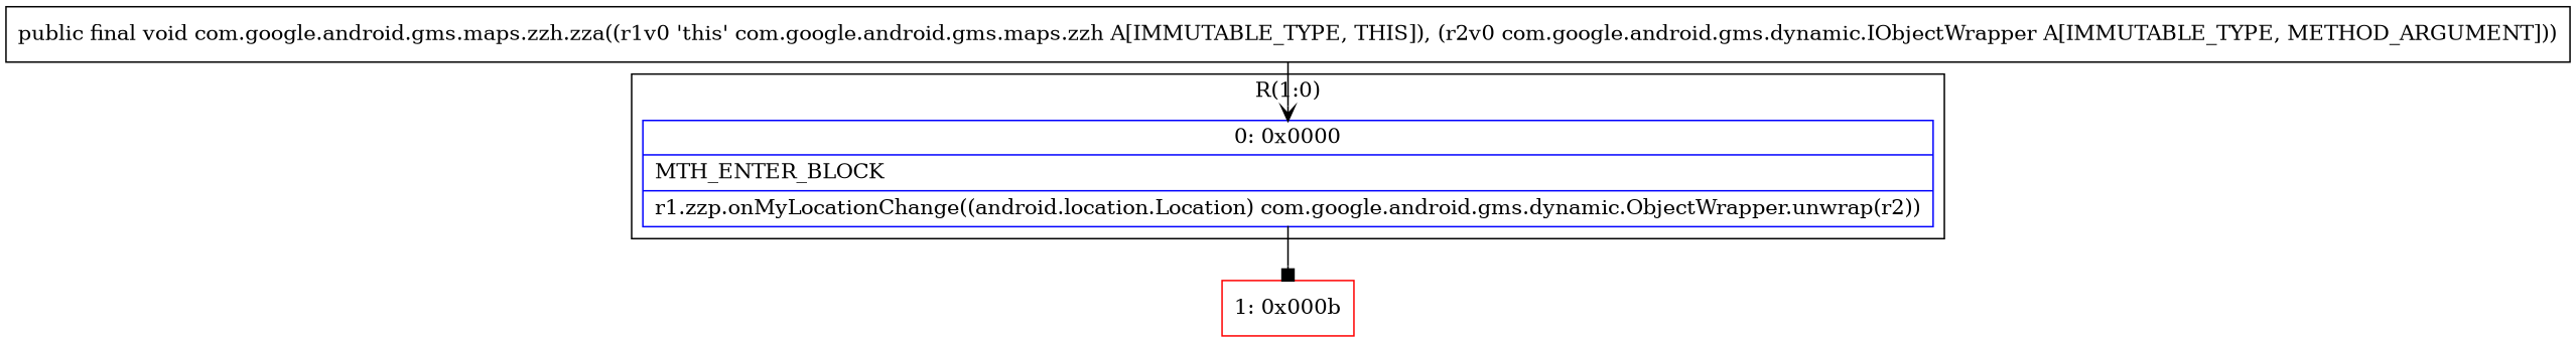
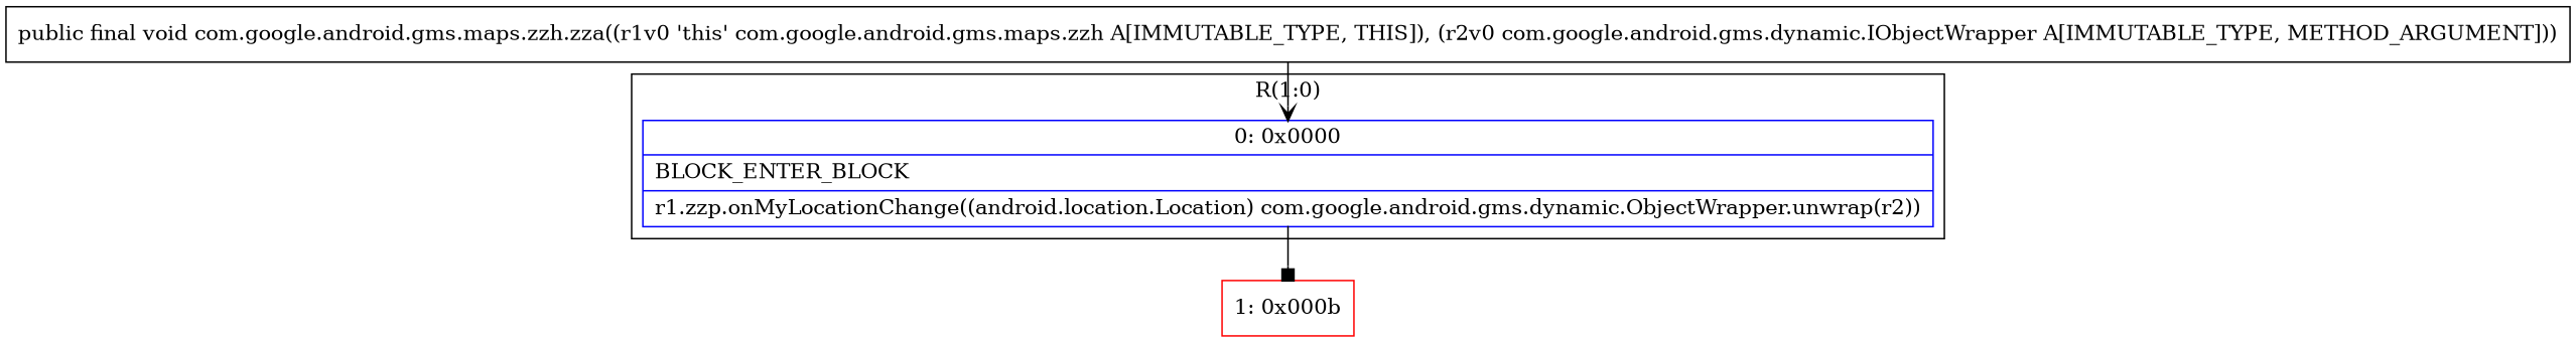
  digraph {
    node [shape=record]
-   n1 [color=blue label="{0\:\ 0x0000|MTH_ENTER_BLOCK\l|r1.zzp.onMyLocationChange((android.location.Location) com.google.android.gms.dynamic.ObjectWrapper.unwrap(r2))\l}"]
+   n1 [color=blue label="{0\:\ 0x0000|BLOCK_ENTER_BLOCK\l|r1.zzp.onMyLocationChange((android.location.Location) com.google.android.gms.dynamic.ObjectWrapper.unwrap(r2))\l}"]
    n2 [color=red label="{1\:\ 0x000b}"]
    n3 [label="{public final void com.google.android.gms.maps.zzh.zza((r1v0 'this' com.google.android.gms.maps.zzh A[IMMUTABLE_TYPE, THIS]), (r2v0 com.google.android.gms.dynamic.IObjectWrapper A[IMMUTABLE_TYPE, METHOD_ARGUMENT])) }"]
    subgraph cluster_1 {
      label="R(1:0)"
      n1
    }
    n1 -> n2 [arrowhead=box]
    n3 -> n1 [arrowhead=vee]
  }
